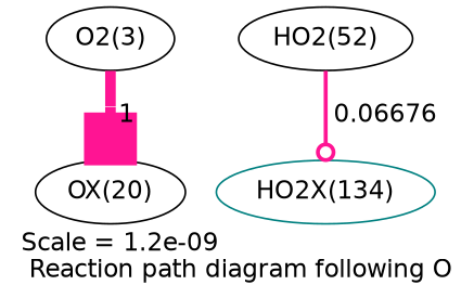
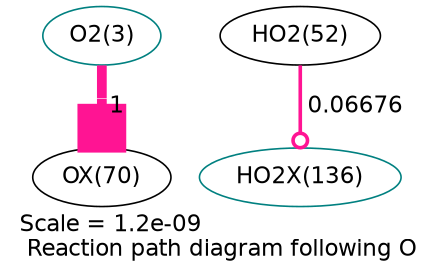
  digraph {
    fontname="DejaVu Sans"
    label="Scale = 1.2e-09\l Reaction path diagram following O"
    node [color=teal fontname="DejaVu Sans"]
    edge [color=deeppink fontname="DejaVu Sans"]
-   n1 [color=black label="O2(3)"]
-   n2 [color=black label="OX(20)"]
+   n1 [label="O2(3)"]
+   n2 [color=black label="OX(70)"]
    n3 [color=black label="HO2(52)"]
-   n4 [label="HO2X(134)"]
+   n4 [label="HO2X(136)"]
    n1 -> n2 [arrowhead=box arrowsize=3 label=" 1" penwidth=6]
    n3 -> n4 [arrowhead=odot arrowsize=1.11 label=" 0.06676" penwidth=2.23]
  }
